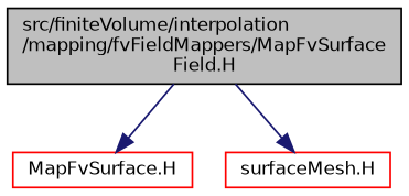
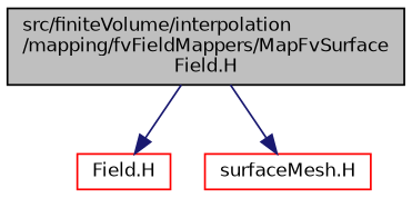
  digraph {
    node [color=red fontname=Helvetica fontsize=10 shape=record]
    edge [color=midnightblue fontname=Helvetica fontsize=10 labelfontname=Helvetica labelfontsize=10 style=solid]
    n1 [color=black fillcolor=grey75 fontcolor=black height=0.2 label="src/finiteVolume/interpolation\l/mapping/fvFieldMappers/MapFvSurface\lField.H" style=filled width=0.4]
-   n2 [height=0.2 label="MapFvSurface.H" width=0.4]
+   n2 [height=0.2 label="Field.H" width=0.4]
    n3 [height=0.2 label="surfaceMesh.H" width=0.4]
    n1 -> n2
    n1 -> n3
  }
